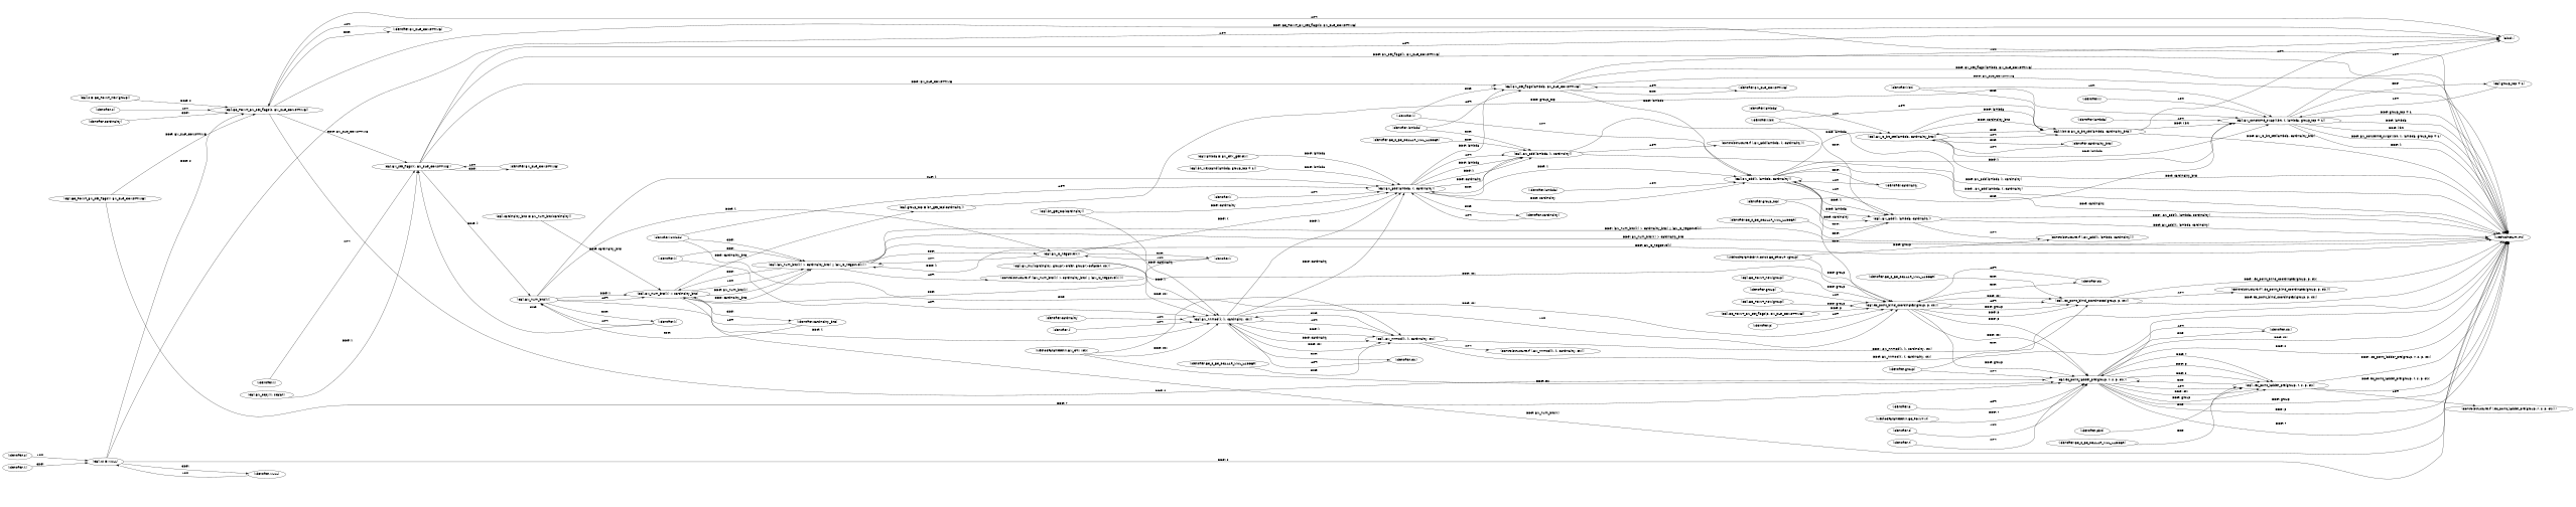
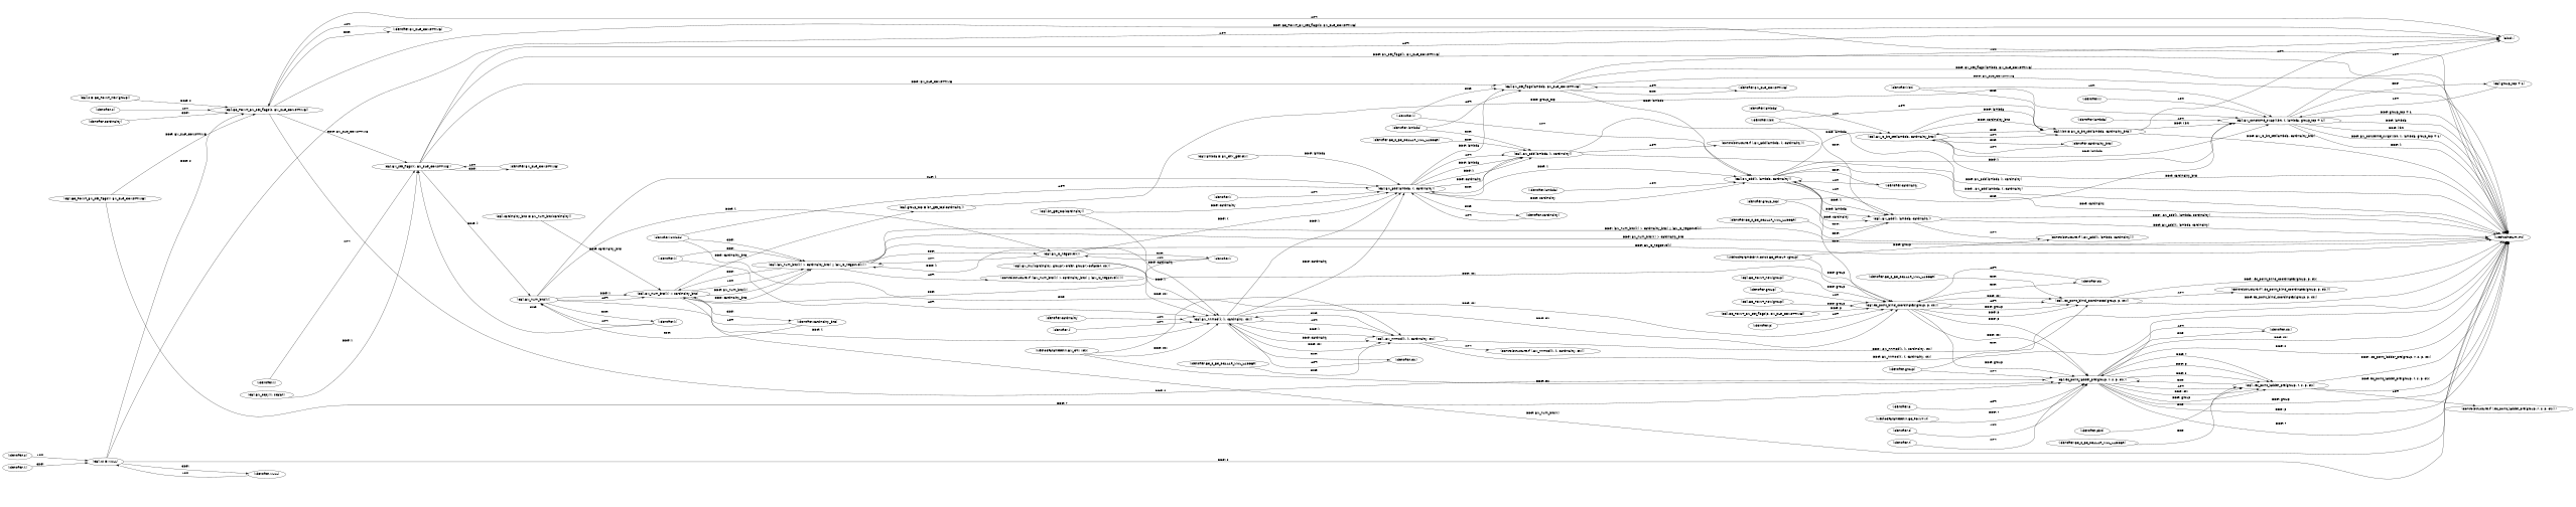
  digraph {
    fontname="DejaVu Sans"
    rankdir=LR
    node [fontname="DejaVu Sans"]
    edge [fontname="DejaVu Sans"]
    n1 [label="(Call,*s = NULL)"]
    n2 [label="(Call,EC_POINT_BN_set_flags(s, BN_FLG_CONSTTIME))"]
    n3 [label="(MethodReturn,int)"]
    n4 [label="(Block,)"]
    n5 [label="(Identifier,NULL)"]
    n6 [label="(Call,BN_set_flags(k, BN_FLG_CONSTTIME))"]
    n7 [label="(Call,ec_point_ladder_pre(group, r, s, p, ctx))"]
    n8 [label="(Identifier,BN_FLG_CONSTTIME)"]
    n9 [label="(Call,BN_num_bits(k))"]
    n10 [label="(Call,BN_set_flags(lambda, BN_FLG_CONSTTIME))"]
    n11 [label="(Identifier,BN_FLG_CONSTTIME)"]
    n12 [label="(Call,!ec_point_ladder_pre(group, r, s, p, ctx))"]
    n13 [label="(Identifier,ctx)"]
    n14 [label="(Call,BN_num_bits(k) > cardinality_bits)"]
    n15 [label="(Call,BN_is_negative(k))"]
    n16 [label="(Call,BN_nnmod(k, k, cardinality, ctx))"]
    n17 [label="(Call,BN_add(lambda, k, cardinality))"]
    n18 [label="(Identifier,k)"]
    n19 [label="(Call,BN_add(k, lambda, cardinality))"]
    n20 [label="(Identifier,BN_FLG_CONSTTIME)"]
    n21 [label="(Call,(BN_num_bits(k) > cardinality_bits) || (BN_is_negative(k)))"]
    n22 [label="(Identifier,cardinality_bits)"]
    n23 [label="(Call,group_top = bn_get_top(cardinality))"]
    n24 [label="(Identifier,k)"]
    n25 [label="(Call,!BN_nnmod(k, k, cardinality, ctx))"]
    n26 [label="(Call,ec_point_blind_coordinates(group, p, ctx))"]
    n27 [label="(Identifier,ctx)"]
    n28 [label="(Call,!BN_add(lambda, k, cardinality))"]
    n29 [label="(Identifier,cardinality)"]
    n30 [label="(ControlStructure,if ((BN_num_bits(k) > cardinality_bits) || (BN_is_negative(k))))"]
    n31 [label="(Call,BN_is_bit_set(lambda, cardinality_bits))"]
    n32 [label="(Call,kbit = BN_is_bit_set(lambda, cardinality_bits))"]
    n33 [label="(Call,BN_consttime_swap(kbit, k, lambda, group_top + 1))"]
    n34 [label="(Identifier,cardinality_bits)"]
    n35 [label="(Call,group_top + 1)"]
    n36 [label="(ControlStructure,if (!BN_nnmod(k, k, cardinality, ctx)))"]
    n37 [label="(Call,!ec_point_blind_coordinates(group, p, ctx))"]
    n38 [label="(Identifier,ctx)"]
    n39 [label="(ControlStructure,if (!BN_add(lambda, k, cardinality)))"]
    n40 [label="(Call,!BN_add(k, lambda, cardinality))"]
    n41 [label="(Identifier,cardinality)"]
    n42 [label="(ControlStructure,if (!BN_add(k, lambda, cardinality)))"]
    n43 [label="(ControlStructure,if (!ec_point_blind_coordinates(group, p, ctx)))"]
    n44 [label="(ControlStructure,if (!ec_point_ladder_pre(group, r, s, p, ctx)))"]
    n45 [label="(Identifier,kbit)"]
    n46 [label="(Identifier,lambda)"]
    n47 [label="(Identifier,EC_F_EC_SCALAR_MUL_LADDER)"]
    n48 [label="(Call,s = EC_POINT_new(group))"]
    n49 [label="(Call,EC_POINT_new(group))"]
    n50 [label="(Identifier,lambda)"]
    n51 [label="(Identifier,group)"]
    n52 [label="(Identifier,pbit)"]
    n53 [label="(Identifier,k)"]
    n54 [label="(Call,bn_get_top(cardinality))"]
    n55 [label="(Call,EC_POINT_new(group))"]
    n56 [label="(Identifier,r)"]
    n57 [label="(Identifier,group)"]
    n58 [label="(Identifier,lambda)"]
    n59 [label="(Identifier,lambda)"]
    n60 [label="(Identifier,k)"]
    n61 [label="(Identifier,k)"]
    n62 [label="(Identifier,EC_F_EC_SCALAR_MUL_LADDER)"]
    n63 [label="(Call,EC_POINT_BN_set_flags(r, BN_FLG_CONSTTIME))"]
    n64 [label="(Identifier,kbit)"]
    n65 [label="(MethodParameterIn,EC_POINT *r)"]
    n66 [label="(Identifier,group_top)"]
    n67 [label="(MethodParameterIn,const EC_GROUP *group)"]
    n68 [label="(MethodParameterIn,BN_CTX *ctx)"]
    n69 [label="(Identifier,EC_F_EC_SCALAR_MUL_LADDER)"]
    n70 [label="(Identifier,k)"]
    n71 [label="(Identifier,s)"]
    n72 [label="(Identifier,cardinality)"]
    n73 [label="(Call,lambda = BN_CTX_get(ctx))"]
-   n74 [label="(Call,bn_wexpand(lambda, group_top + 1))"]
    n75 [label="(Identifier,lambda)"]
    n76 [label="(Identifier,EC_F_EC_SCALAR_MUL_LADDER)"]
    n77 [label="(Identifier,p)"]
    n78 [label="(Call,EC_POINT_BN_set_flags(p, BN_FLG_CONSTTIME))"]
    n79 [label="(Identifier,p)"]
    n80 [label="(Identifier,k)"]
    n81 [label="(Call,cardinality_bits = BN_num_bits(cardinality))"]
    n82 [label="(Identifier,s)"]
    n83 [label="(Identifier,s)"]
    n84 [label="(Identifier,EC_F_EC_SCALAR_MUL_LADDER)"]
    n85 [label="(Call,BN_copy(k, scalar))"]
    n86 [label="(Identifier,k)"]
    n87 [label="(Identifier,k)"]
    n88 [label="(Call,BN_mul(cardinality, group->order, group->cofactor, ctx))"]
    n89 [label="(Identifier,cardinality)"]
    n1 -> n2 [label="DDG: s"]
    n1 -> n3 [label="DDG: s"]
    n1 -> n4 [label="AST: "]
    n1 -> n5 [label="CFG: "]
    n2 -> n3 [label="DDG: EC_POINT_BN_set_flags(s, BN_FLG_CONSTTIME)"]
    n2 -> n4 [label="AST: "]
    n2 -> n6 [label="DDG: BN_FLG_CONSTTIME"]
    n2 -> n7 [label="DDG: s"]
    n2 -> n8 [label="CFG: "]
    n5 -> n1 [label="AST: "]
    n6 -> n3 [label="DDG: BN_set_flags(k, BN_FLG_CONSTTIME)"]
    n6 -> n4 [label="AST: "]
    n6 -> n9 [label="DDG: k"]
    n6 -> n10 [label="DDG: BN_FLG_CONSTTIME"]
    n6 -> n11 [label="CFG: "]
    n7 -> n3 [label="DDG: group"]
    n7 -> n3 [label="DDG: p"]
    n7 -> n3 [label="DDG: r"]
    n7 -> n3 [label="DDG: ctx"]
    n7 -> n3 [label="DDG: s"]
    n7 -> n12 [label="AST: "]
    n7 -> n12 [label="DDG: ctx"]
    n7 -> n12 [label="DDG: group"]
    n7 -> n12 [label="DDG: r"]
    n7 -> n12 [label="DDG: p"]
    n7 -> n12 [label="DDG: s"]
    n7 -> n13 [label="CFG: "]
    n8 -> n2 [label="AST: "]
    n9 -> n14 [label="AST: "]
    n9 -> n14 [label="DDG: k"]
    n9 -> n15 [label="DDG: k"]
    n9 -> n16 [label="DDG: k"]
    n9 -> n17 [label="FLG: k"]
    n9 -> n18 [label="CFG: "]
    n10 -> n3 [label="DDG: BN_set_flags(lambda, BN_FLG_CONSTTIME)"]
    n10 -> n3 [label="DDG: BN_FLG_CONSTTIME"]
    n10 -> n4 [label="AST: "]
    n10 -> n19 [label="DDG: lambda"]
    n10 -> n20 [label="CFG: "]
    n11 -> n6 [label="AST: "]
    n12 -> n3 [label="DDG: !ec_point_ladder_pre(group, r, s, p, ctx)"]
    n12 -> n3 [label="DDG: ec_point_ladder_pre(group, r, s, p, ctx)"]
    n12 -> n7 [label="CFG: "]
    n12 -> n44 [label="AST: "]
    n13 -> n7 [label="AST: "]
    n14 -> n3 [label="DDG: BN_num_bits(k)"]
    n14 -> n21 [label="AST: "]
    n14 -> n21 [label="DDG: BN_num_bits(k)"]
    n14 -> n21 [label="DDG: cardinality_bits"]
    n14 -> n22 [label="CFG: "]
    n14 -> n23 [label="DDG: cardinality_bits"]
    n15 -> n16 [label="DDG: k"]
    n15 -> n17 [label="DDG: k"]
    n15 -> n21 [label="AST: "]
    n15 -> n21 [label="DDG: k"]
    n15 -> n24 [label="CFG: "]
    n16 -> n17 [label="DDG: k"]
    n16 -> n17 [label="DDG: cardinality"]
    n16 -> n25 [label="AST: "]
    n16 -> n25 [label="DDG: k"]
    n16 -> n25 [label="DDG: cardinality"]
    n16 -> n25 [label="DDG: ctx"]
-   n16 -> n26 [label="AST: "]
+   n16 -> n26 [label="DDG: ctx"]
    n16 -> n27 [label="CFG: "]
    n17 -> n10 [label="DDG: lambda"]
    n17 -> n19 [label="DDG: k"]
    n17 -> n19 [label="DDG: cardinality"]
    n17 -> n28 [label="AST: "]
    n17 -> n28 [label="DDG: lambda"]
    n17 -> n28 [label="DDG: k"]
    n17 -> n28 [label="DDG: cardinality"]
    n17 -> n29 [label="CFG: "]
    n18 -> n6 [label="CFG: "]
    n18 -> n9 [label="AST: "]
    n19 -> n3 [label="DDG: cardinality"]
    n19 -> n31 [label="DDG: lambda"]
    n19 -> n33 [label="DDG: k"]
    n19 -> n40 [label="AST: "]
    n19 -> n40 [label="DDG: k"]
    n19 -> n40 [label="DDG: lambda"]
    n19 -> n40 [label="DDG: cardinality"]
    n19 -> n41 [label="CFG: "]
    n20 -> n10 [label="AST: "]
    n21 -> n3 [label="DDG: (BN_num_bits(k) > cardinality_bits) || (BN_is_negative(k))"]
    n21 -> n3 [label="DDG: BN_num_bits(k) > cardinality_bits"]
    n21 -> n3 [label="DDG: BN_is_negative(k)"]
    n21 -> n14 [label="CFG: "]
    n21 -> n15 [label="CFG: "]
    n21 -> n30 [label="AST: "]
    n22 -> n9 [label="CFG: "]
    n22 -> n14 [label="AST: "]
    n23 -> n33 [label="DDG: group_top"]
    n24 -> n14 [label="CFG: "]
    n24 -> n15 [label="AST: "]
    n25 -> n3 [label="DDG: !BN_nnmod(k, k, cardinality, ctx)"]
    n25 -> n3 [label="DDG: BN_nnmod(k, k, cardinality, ctx)"]
    n25 -> n16 [label="CFG: "]
    n25 -> n36 [label="AST: "]
    n26 -> n7 [label="DDG: group"]
    n26 -> n7 [label="DDG: p"]
    n26 -> n7 [label="DDG: ctx"]
    n26 -> n37 [label="AST: "]
    n26 -> n37 [label="DDG: group"]
    n26 -> n37 [label="DDG: p"]
    n26 -> n37 [label="DDG: ctx"]
    n26 -> n38 [label="CFG: "]
    n27 -> n16 [label="AST: "]
    n28 -> n3 [label="DDG: BN_add(lambda, k, cardinality)"]
    n28 -> n3 [label="DDG: !BN_add(lambda, k, cardinality)"]
    n28 -> n17 [label="CFG: "]
    n28 -> n39 [label="AST: "]
    n29 -> n17 [label="AST: "]
    n31 -> n3 [label="DDG: cardinality_bits"]
    n31 -> n32 [label="AST: "]
    n31 -> n32 [label="DDG: lambda"]
    n31 -> n32 [label="DDG: cardinality_bits"]
    n31 -> n33 [label="DDG: lambda"]
    n31 -> n34 [label="CFG: "]
    n32 -> n3 [label="DDG: BN_is_bit_set(lambda, cardinality_bits)"]
    n32 -> n4 [label="AST: "]
    n32 -> n31 [label="CFG: "]
    n32 -> n33 [label="DDG: kbit"]
    n33 -> n3 [label="DDG: group_top + 1"]
    n33 -> n3 [label="DDG: lambda"]
    n33 -> n3 [label="DDG: kbit"]
    n33 -> n3 [label="DDG: BN_consttime_swap(kbit, k, lambda, group_top + 1)"]
    n33 -> n3 [label="DDG: k"]
    n33 -> n4 [label="AST: "]
    n33 -> n35 [label="CFG: "]
    n34 -> n31 [label="AST: "]
    n35 -> n33 [label="AST: "]
    n37 -> n3 [label="DDG: !ec_point_blind_coordinates(group, p, ctx)"]
    n37 -> n3 [label="DDG: ec_point_blind_coordinates(group, p, ctx)"]
    n37 -> n43 [label="AST: "]
    n38 -> n26 [label="AST: "]
    n40 -> n3 [label="DDG: !BN_add(k, lambda, cardinality)"]
    n40 -> n3 [label="DDG: BN_add(k, lambda, cardinality)"]
    n40 -> n19 [label="CFG: "]
    n40 -> n42 [label="AST: "]
    n41 -> n19 [label="AST: "]
    n45 -> n32 [label="AST: "]
    n45 -> n40 [label="CFG: "]
    n46 -> n17 [label="AST: "]
    n46 -> n21 [label="CFG: "]
    n46 -> n25 [label="CFG: "]
    n47 -> n25 [label="CFG: "]
    n48 -> n2 [label="DDG: s"]
    n49 -> n26 [label="DDG: group"]
    n50 -> n19 [label="AST: "]
    n51 -> n26 [label="AST: "]
    n52 -> n12 [label="CFG: "]
    n53 -> n17 [label="AST: "]
    n54 -> n16 [label="DDG: cardinality"]
    n54 -> n17 [label="DDG: cardinality"]
    n55 -> n26 [label="DDG: group"]
    n56 -> n7 [label="AST: "]
    n57 -> n7 [label="AST: "]
    n57 -> n37 [label="CFG: "]
    n58 -> n10 [label="AST: "]
    n58 -> n28 [label="CFG: "]
    n59 -> n33 [label="AST: "]
    n60 -> n10 [label="CFG: "]
    n60 -> n19 [label="AST: "]
    n61 -> n16 [label="AST: "]
    n62 -> n40 [label="CFG: "]
    n63 -> n2 [label="DDG: BN_FLG_CONSTTIME"]
    n63 -> n7 [label="DDG: r"]
    n64 -> n32 [label="CFG: "]
    n64 -> n33 [label="AST: "]
    n65 -> n7 [label="DDG: r"]
    n66 -> n26 [label="CFG: "]
    n66 -> n33 [label="CFG: "]
    n67 -> n26 [label="DDG: group"]
    n67 -> n42 [label="DDG: group"]
    n68 -> n7 [label="DDG: ctx"]
    n68 -> n16 [label="DDG: ctx"]
    n68 -> n26 [label="DDG: ctx"]
    n69 -> n37 [label="CFG: "]
    n70 -> n33 [label="AST: "]
    n71 -> n2 [label="AST: "]
    n72 -> n2 [label="CFG: "]
    n73 -> n17 [label="DDG: lambda"]
-   n74 -> n17 [label="DDG: lambda"]
    n75 -> n31 [label="AST: "]
    n76 -> n28 [label="CFG: "]
    n77 -> n26 [label="AST: "]
    n78 -> n26 [label="DDG: p"]
    n79 -> n7 [label="AST: "]
    n80 -> n16 [label="AST: "]
    n80 -> n21 [label="CFG: "]
    n81 -> n14 [label="DDG: cardinality_bits"]
    n82 -> n7 [label="AST: "]
    n83 -> n1 [label="AST: "]
    n84 -> n12 [label="CFG: "]
    n85 -> n6 [label="DDG: k"]
    n86 -> n1 [label="CFG: "]
    n87 -> n6 [label="AST: "]
    n88 -> n16 [label="DDG: ctx"]
    n88 -> n26 [label="DDG: ctx"]
    n89 -> n16 [label="AST: "]
  }
